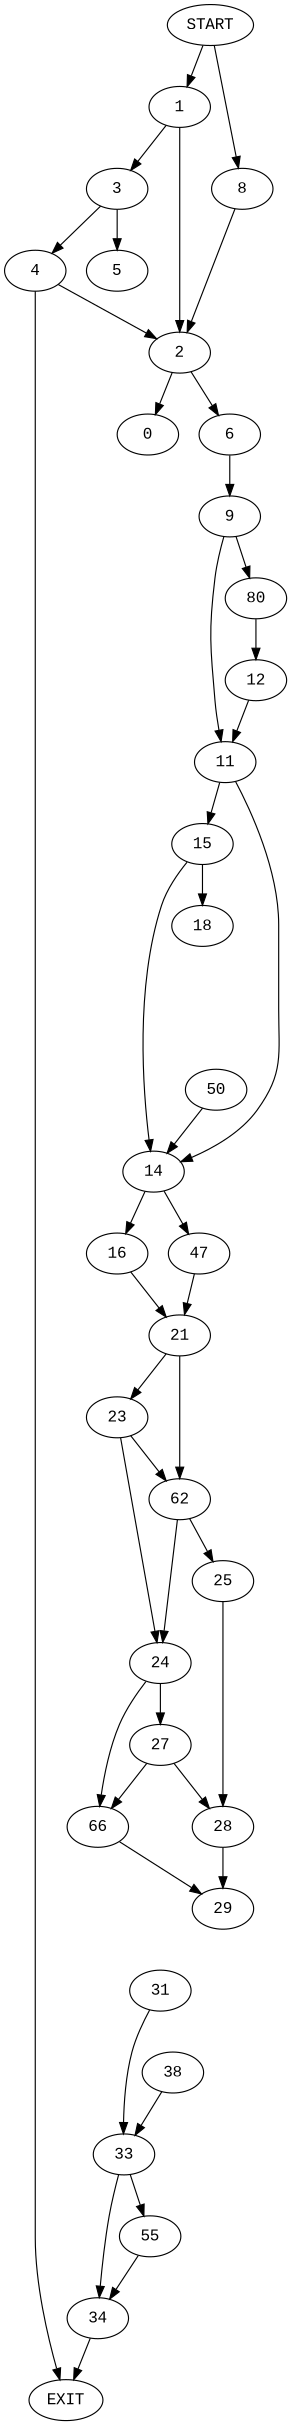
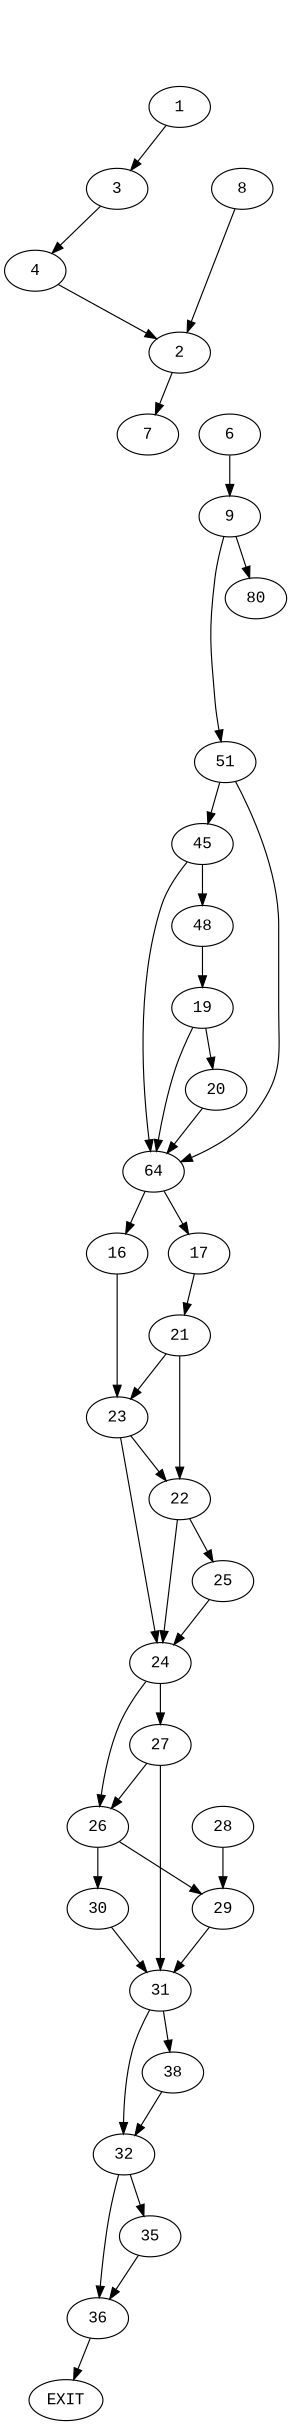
  digraph {
    fontname="Liberation Mono"
    node [fontname="Liberation Mono"]
    edge [fontname="Liberation Mono"]
-   n1 [label=START]
    1
    8
    2
    3
    n6 [label=EXIT]
    6
-   7 [label=0]
+   7
    4
-   5
    9
    n12 [label=80]
-   11
-   12
-   14
-   15
+   11 [label=51]
+   14 [label=64]
+   15 [label=45]
    16
-   17 [label=47]
-   18
+   17
+   18 [label=48]
    21
-   22 [label=62]
+   19
+   22
    23
-   20 [label=50]
+   20
    24
    25
-   26 [label=66]
+   26
    27
    29
+   30
    28
    31
    n33 [label=38]
-   33
-   34
-   35 [label=55]
-   n1 -> 1
-   n1 -> 8
-   1 -> 2
+   33 [label=32]
+   34 [label=36]
+   35
    1 -> 3
    8 -> 2
-   2 -> 6
    2 -> 7
    3 -> 4
-   3 -> 5
    6 -> 9
    4 -> 2
-   4 -> n6
    9 -> n12
    9 -> 11
-   n12 -> 12
    11 -> 14
    11 -> 15
-   12 -> 11
    14 -> 16
    14 -> 17
    15 -> 14
    15 -> 18
-   16 -> 21
+   16 -> 23
    17 -> 21
+   18 -> 19
    21 -> 22
    21 -> 23
+   19 -> 14
+   19 -> 20
    22 -> 24
    22 -> 25
    23 -> 22
    23 -> 24
    20 -> 14
    24 -> 26
    24 -> 27
-   25 -> 28
+   25 -> 24
    26 -> 29
+   26 -> 30
    27 -> 26
-   27 -> 28
+   27 -> 31
+   29 -> 31
+   30 -> 31
    28 -> 29
+   31 -> n33
    31 -> 33
    n33 -> 33
    33 -> 34
    33 -> 35
    34 -> n6
    35 -> 34
  }
